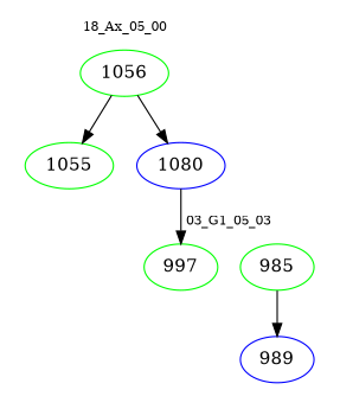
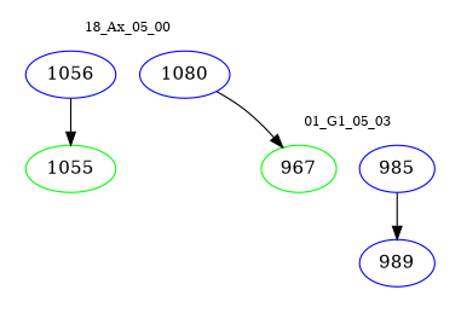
  digraph {
    node [color=green]
    edge [color=black]
-   n1 [label=1056]
+   n1 [color=blue label=1056]
    n2 [label=1055]
    n3 [color=blue label=1080]
-   n4 [label=985]
+   n4 [color=blue label=985]
    n5 [color=blue label=989]
-   n6 [label=997]
+   n6 [label=967]
    subgraph cluster_1 {
      color=white
      fontsize=10
      label="18_Ax_05_00"
      n1
      n2
      n3
    }
    subgraph cluster_2 {
      color=white
      fontsize=10
-     label="03_G1_05_03"
+     label="01_G1_05_03"
      n4
      n5
      n6
    }
    n1 -> n2
-   n1 -> n3
    n3 -> n6
    n4 -> n5
  }
